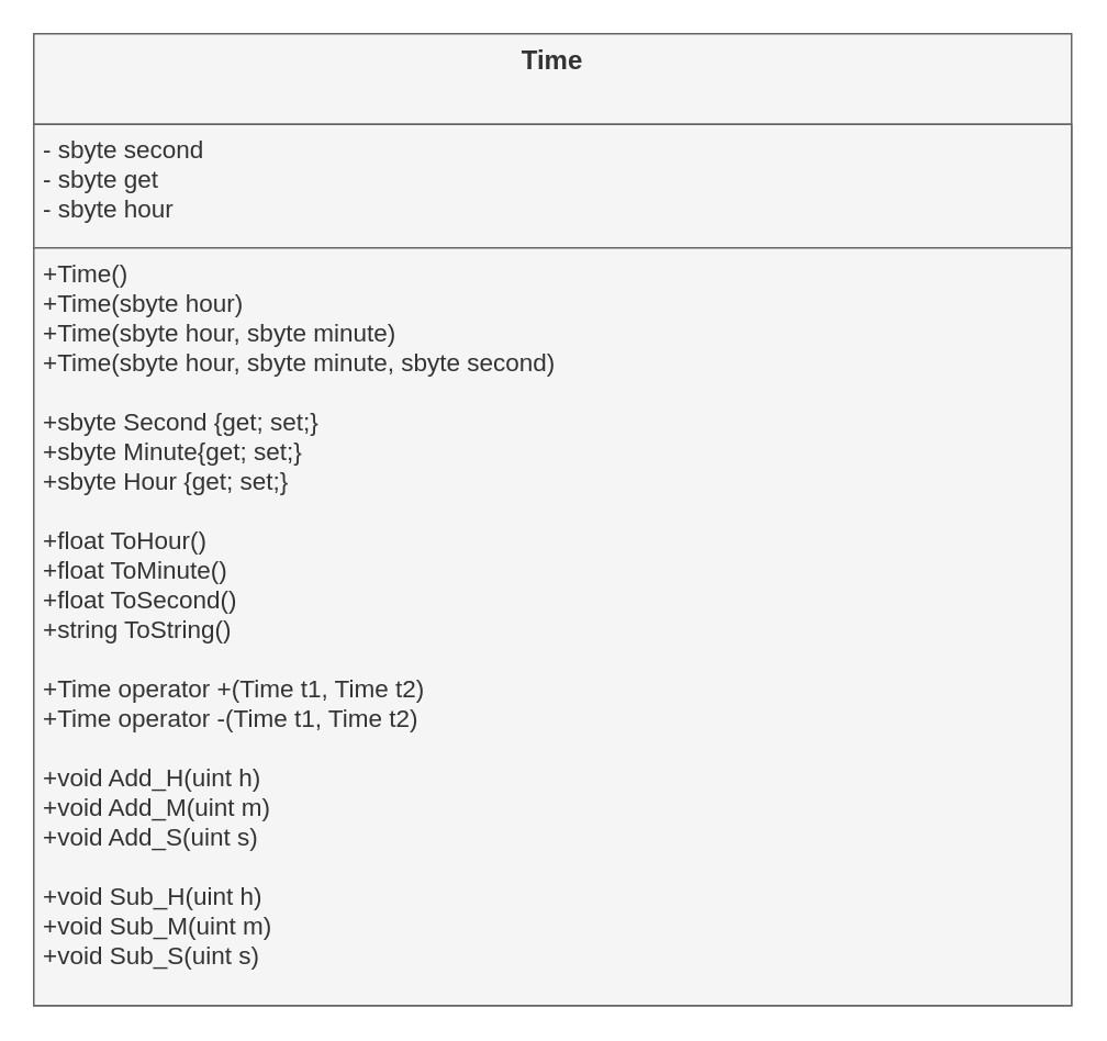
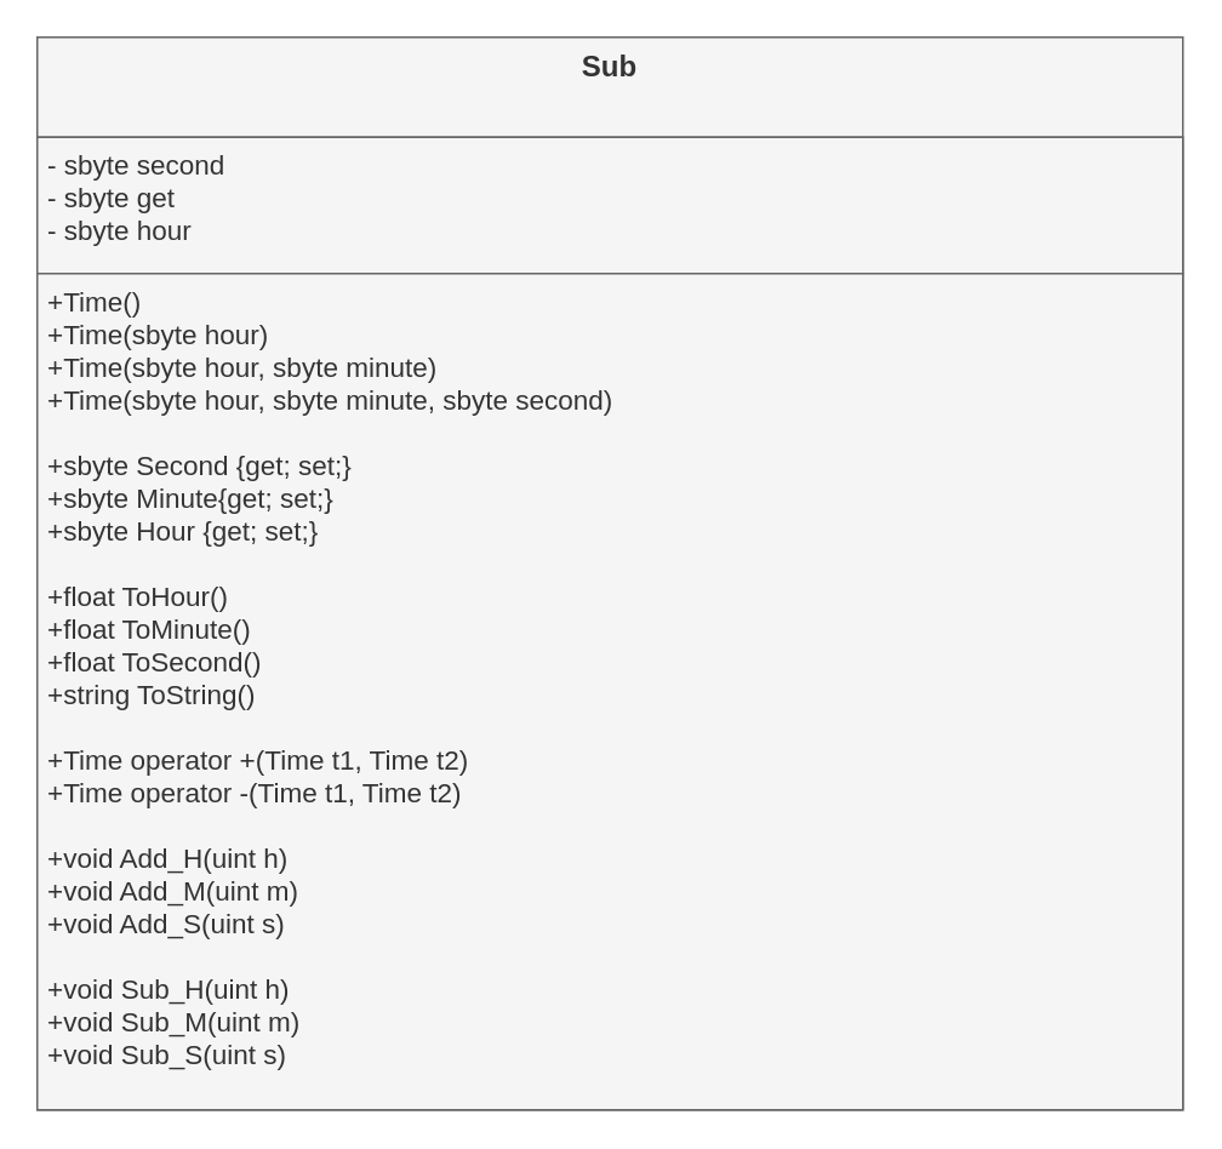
  <mxCell id="0" />
  <mxCell id="1" parent="0" />
- <mxCell id="2" value="Time" style="swimlane;fontStyle=1;align=center;verticalAlign=top;childLayout=stackLayout;horizontal=1;startSize=55;horizontalStack=0;resizeParent=1;resizeParentMax=0;resizeLast=0;collapsible=1;marginBottom=0;fontSize=16;strokeWidth=1;fillColor=#f5f5f5;strokeColor=#666666;fontColor=#333333;" parent="1" vertex="1"><mxGeometry x="20" width="630" height="590" as="geometry" y="20" /></mxCell>
+ <mxCell id="2" value="Sub" style="swimlane;fontStyle=1;align=center;verticalAlign=top;childLayout=stackLayout;horizontal=1;startSize=55;horizontalStack=0;resizeParent=1;resizeParentMax=0;resizeLast=0;collapsible=1;marginBottom=0;fontSize=16;strokeWidth=1;fillColor=#f5f5f5;strokeColor=#666666;fontColor=#333333;" parent="1" vertex="1"><mxGeometry x="20" width="630" height="590" as="geometry" y="20" /></mxCell>
  <mxCell id="3" value="- sbyte second&#10;- sbyte get&#10;- sbyte hour" style="text;align=left;verticalAlign=top;spacingLeft=4;spacingRight=4;overflow=hidden;rotatable=0;points=[[0,0.5],[1,0.5]];portConstraint=eastwest;fontSize=15;labelBackgroundColor=none;fillColor=#f5f5f5;strokeColor=#666666;fontColor=#333333;" parent="2" vertex="1"><mxGeometry y="55" width="630" height="75" as="geometry" /></mxCell>
  <mxCell id="4" value="+Time()&lt;br style=&quot;font-size: 15px&quot;&gt;+Time(sbyte hour)&lt;br style=&quot;font-size: 15px&quot;&gt;+Time(sbyte hour, sbyte minute)&lt;br style=&quot;font-size: 15px&quot;&gt;+Time(sbyte hour, sbyte minute, sbyte second)&lt;br&gt;&lt;br&gt;+sbyte Second {get; set;}&lt;br&gt;+sbyte Minute{get; set;}&lt;br&gt;+sbyte Hour {get; set;}&lt;br&gt;&lt;br&gt;+float ToHour()&lt;br&gt;+float ToMinute()&lt;br&gt;+float ToSecond()&lt;br&gt;+string ToString()&lt;br&gt;&lt;br&gt;+Time operator +(Time t1, Time t2)&lt;br&gt;+Time operator -(Time t1, Time t2)&lt;br&gt;&lt;br&gt;+void Add_H(uint h)&lt;br&gt;+void Add_M(uint m)&lt;br&gt;+void Add_S(uint s)&lt;br&gt;&lt;br&gt;+void Sub_H(uint h)&lt;br&gt;+void Sub_M(uint m)&lt;br&gt;+void Sub_S(uint s)" style="text;align=left;verticalAlign=top;spacingLeft=4;spacingRight=4;overflow=hidden;rotatable=0;points=[[0,0.5],[1,0.5]];portConstraint=eastwest;fontSize=15;labelBackgroundColor=none;labelBorderColor=none;html=1;whiteSpace=wrap;fontStyle=0;gradientDirection=south;fillColor=#f5f5f5;strokeColor=#666666;fontColor=#333333;" parent="2" vertex="1"><mxGeometry y="130" width="630" height="460" as="geometry" /></mxCell>
